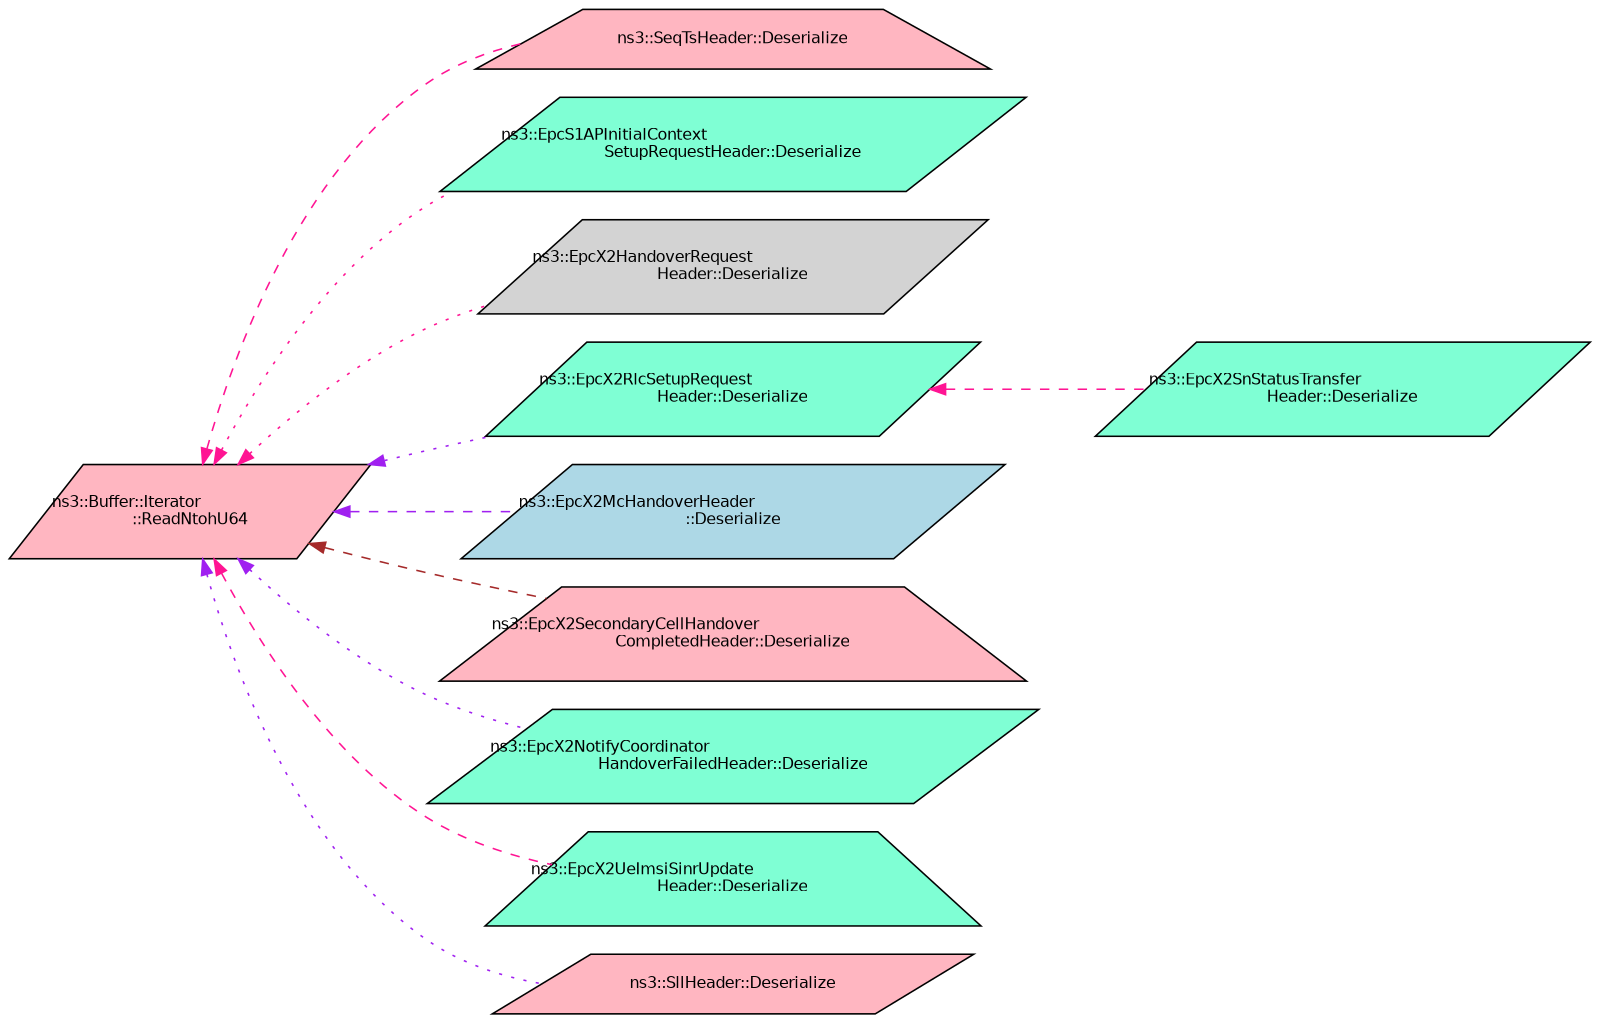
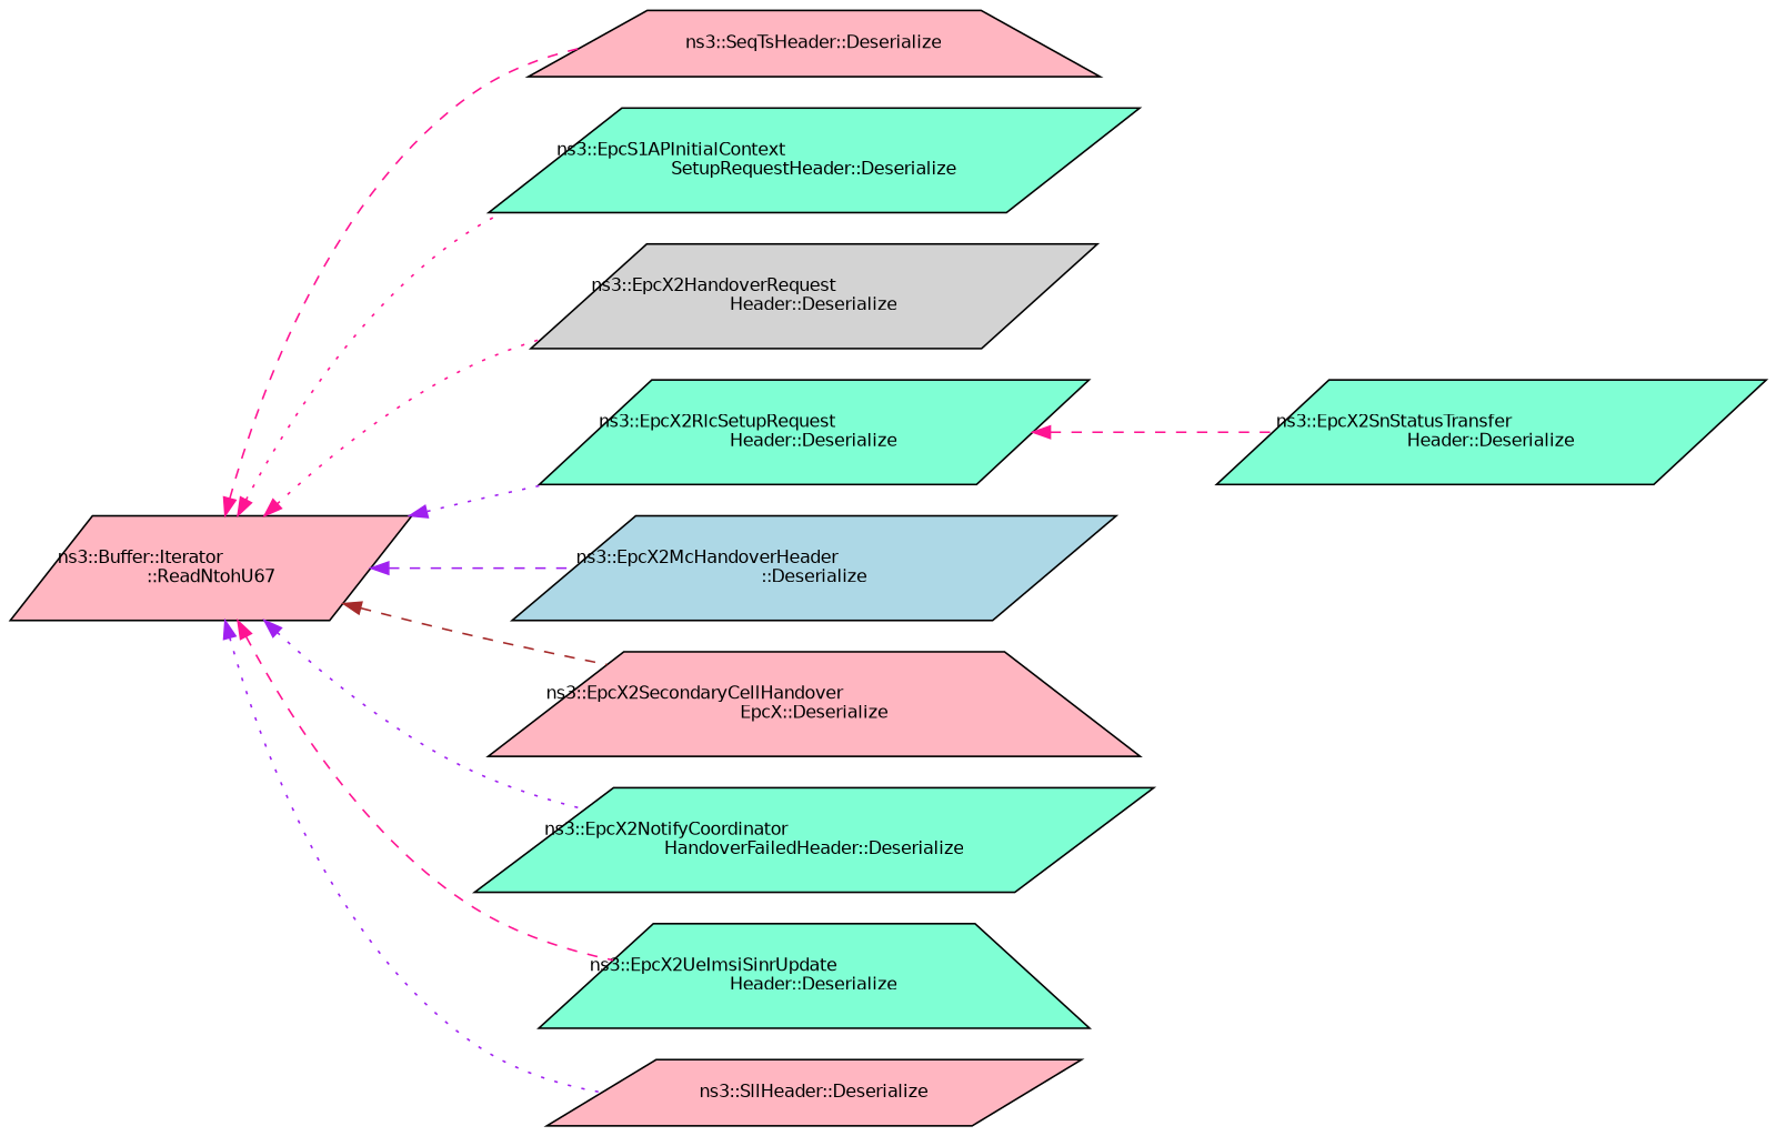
  digraph {
    rankdir=LR
    node [color=black fillcolor=aquamarine fontname=Helvetica fontsize=10 shape=parallelogram style=filled]
    edge [color=deeppink dir=back fontname=Helvetica fontsize=10 labelfontname=Helvetica labelfontsize=10 style=dashed]
-   n1 [fillcolor=lightpink fontcolor=black height=0.2 label="ns3::Buffer::Iterator\l::ReadNtohU64" width=0.4]
+   n1 [fillcolor=lightpink fontcolor=black height=0.2 label="ns3::Buffer::Iterator\l::ReadNtohU67" width=0.4]
    n2 [fillcolor=lightpink height=0.2 label="ns3::SeqTsHeader::Deserialize" shape=trapezium width=0.4]
    n3 [height=0.2 label="ns3::EpcS1APInitialContext\lSetupRequestHeader::Deserialize" width=0.4]
    n4 [fillcolor=lightgrey height=0.2 label="ns3::EpcX2HandoverRequest\lHeader::Deserialize" width=0.4]
    n5 [height=0.2 label="ns3::EpcX2RlcSetupRequest\lHeader::Deserialize" width=0.4]
    n6 [fillcolor=lightblue height=0.2 label="ns3::EpcX2McHandoverHeader\l::Deserialize" width=0.4]
-   n7 [fillcolor=lightpink height=0.2 label="ns3::EpcX2SecondaryCellHandover\lCompletedHeader::Deserialize" shape=trapezium width=0.4]
+   n7 [fillcolor=lightpink height=0.2 label="ns3::EpcX2SecondaryCellHandover\lEpcX::Deserialize" shape=trapezium width=0.4]
    n8 [height=0.2 label="ns3::EpcX2NotifyCoordinator\lHandoverFailedHeader::Deserialize" width=0.4]
    n9 [height=0.2 label="ns3::EpcX2UeImsiSinrUpdate\lHeader::Deserialize" shape=trapezium width=0.4]
    n10 [fillcolor=lightpink height=0.2 label="ns3::SllHeader::Deserialize" width=0.4]
    n11 [height=0.2 label="ns3::EpcX2SnStatusTransfer\lHeader::Deserialize" width=0.4]
    n1 -> n2
    n1 -> n3 [style=dotted]
    n1 -> n4 [style=dotted]
    n1 -> n5 [color=purple style=dotted]
    n1 -> n6 [color=purple]
    n1 -> n7 [color=brown]
    n1 -> n8 [color=purple style=dotted]
    n1 -> n9
    n1 -> n10 [color=purple style=dotted]
    n5 -> n11
  }
